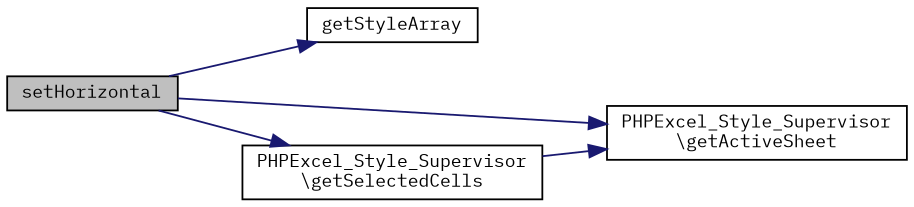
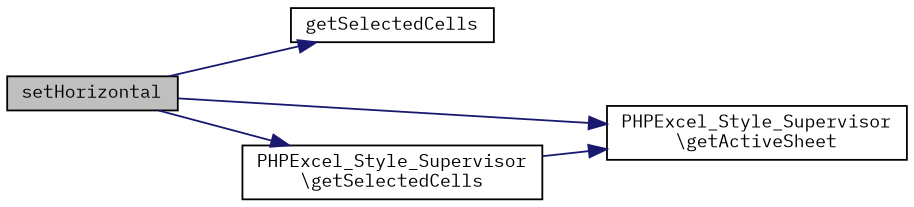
  digraph {
    rankdir=LR
    fontname="IBM Plex Mono"
    node [color=black fillcolor=white fontname="IBM Plex Mono" fontsize=10 shape=record style=filled]
    edge [color=midnightblue fontname="IBM Plex Mono" fontsize=10 labelfontname=Helvetica labelfontsize=10 style=solid]
    n1 [fillcolor=grey75 fontcolor=black height=0.2 label=setHorizontal width=0.4]
-   n2 [height=0.2 label=getStyleArray width=0.4]
+   n2 [height=0.2 label=getSelectedCells width=0.4]
    n3 [height=0.2 label="PHPExcel_Style_Supervisor\l\\getActiveSheet" width=0.4]
    n4 [height=0.2 label="PHPExcel_Style_Supervisor\l\\getSelectedCells" width=0.4]
    n1 -> n2
    n1 -> n3
    n1 -> n4
    n4 -> n3
  }
